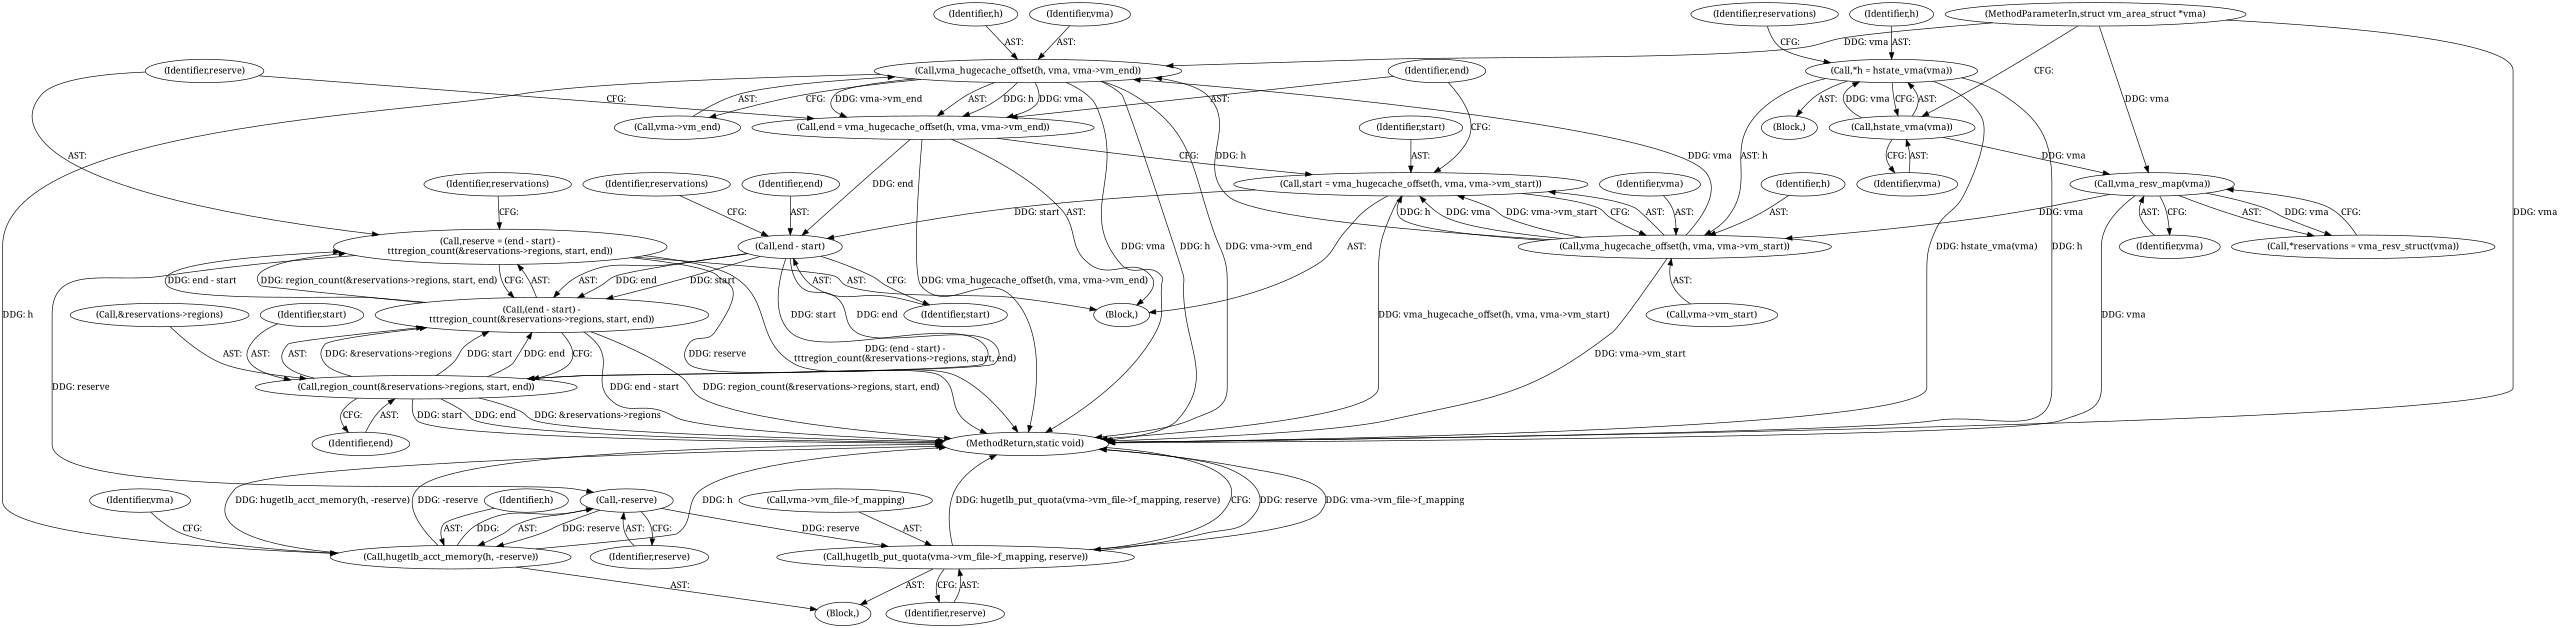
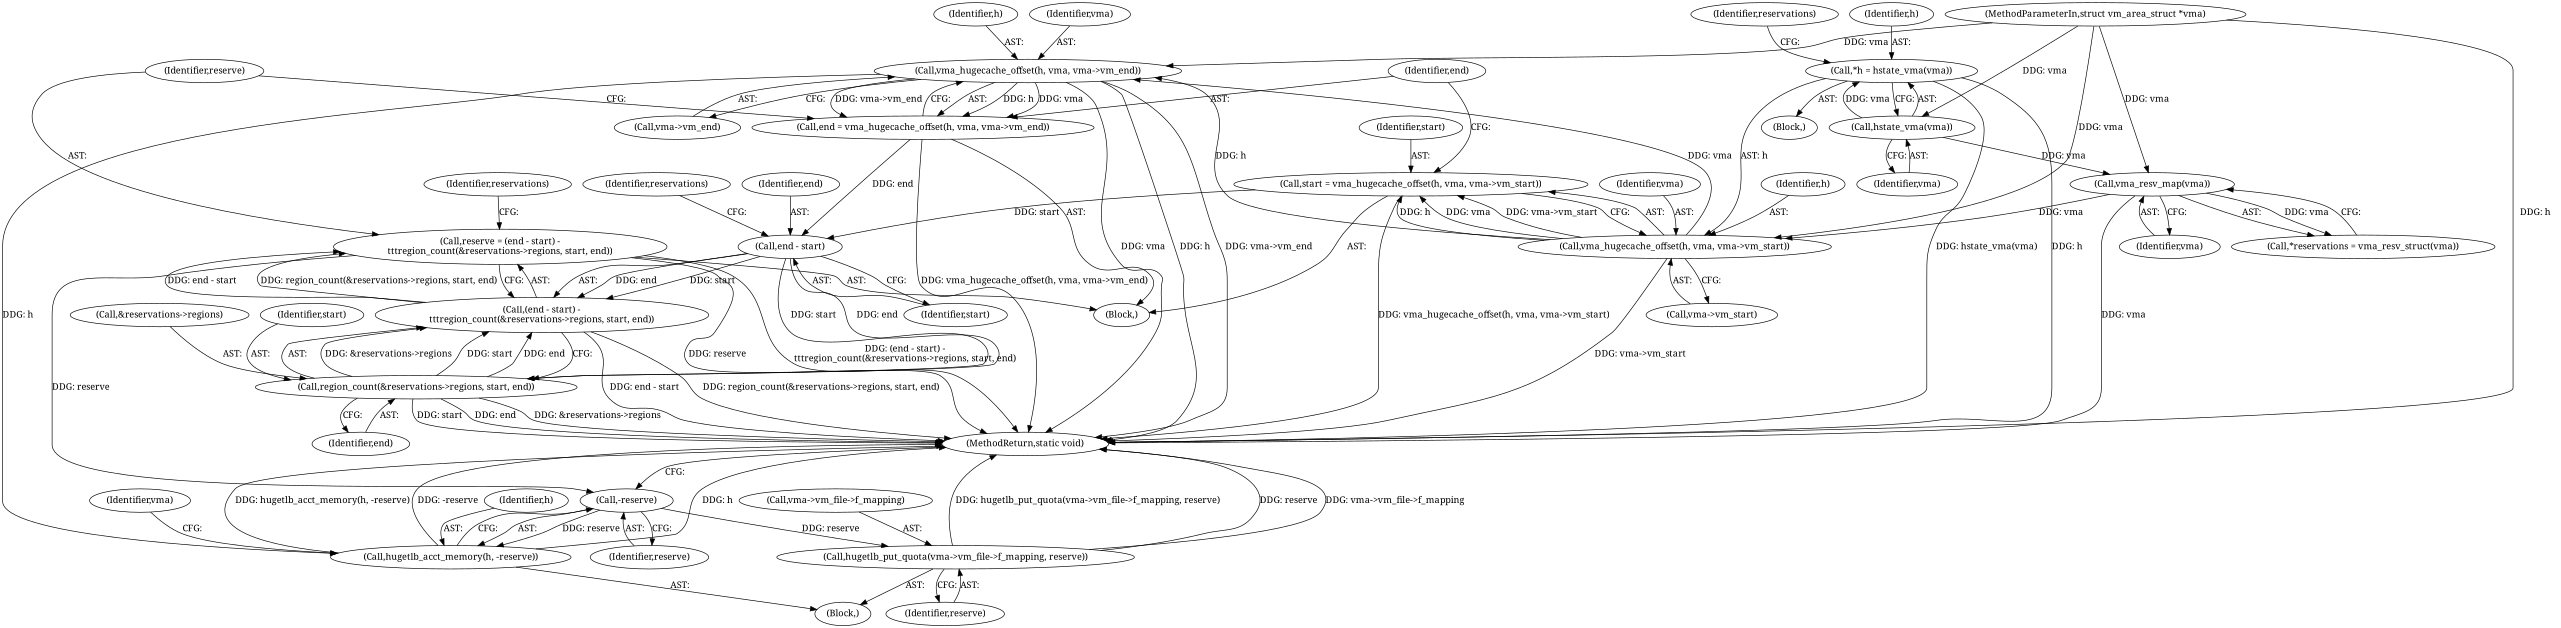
  digraph {
    fontname="Noto Serif"
    node [fontname="Noto Serif"]
    edge [fontname="Noto Serif"]
    n1 [label="(Call,reserve = (end - start) -\n\t\t\tregion_count(&reservations->regions, start, end))"]
    n2 [label="(Call,(end - start) -\n\t\t\tregion_count(&reservations->regions, start, end))"]
    n3 [label="(Call,-reserve)"]
    n4 [label="(MethodReturn,static void)"]
    n5 [label="(Block,)"]
    n6 [label="(Call,region_count(&reservations->regions, start, end))"]
    n7 [label="(Call,hugetlb_acct_memory(h, -reserve))"]
    n8 [label="(Call,hugetlb_put_quota(vma->vm_file->f_mapping, reserve))"]
    n9 [label="(Identifier,reserve)"]
    n10 [label="(Identifier,end)"]
    n11 [label="(Call,end - start)"]
    n12 [label="(Identifier,start)"]
    n13 [label="(Call,end = vma_hugecache_offset(h, vma, vma->vm_end))"]
    n14 [label="(Call,vma_hugecache_offset(h, vma, vma->vm_end))"]
    n15 [label="(Call,vma->vm_end)"]
    n16 [label="(Block,)"]
    n17 [label="(Call,vma_hugecache_offset(h, vma, vma->vm_start))"]
    n18 [label="(Call,start = vma_hugecache_offset(h, vma, vma->vm_start))"]
    n19 [label="(Call,vma->vm_start)"]
    n20 [label="(Call,*h = hstate_vma(vma))"]
    n21 [label="(Call,hstate_vma(vma))"]
    n22 [label="(Block,)"]
    n23 [label="(Call,vma_resv_map(vma))"]
    n24 [label="(Identifier,vma)"]
    n25 [label="(Identifier,vma)"]
    n26 [label="(Call,*reservations = vma_resv_struct(vma))"]
    n27 [label="(MethodParameterIn,struct vm_area_struct *vma)"]
    n28 [label="(Identifier,reserve)"]
    n29 [label="(Call,vma->vm_file->f_mapping)"]
    n30 [label="(Call,&reservations->regions)"]
    n31 [label="(Identifier,h)"]
    n32 [label="(Identifier,reservations)"]
    n33 [label="(Identifier,vma)"]
    n34 [label="(Identifier,reserve)"]
    n35 [label="(Identifier,reservations)"]
    n36 [label="(Identifier,vma)"]
    n37 [label="(Identifier,vma)"]
    n38 [label="(Identifier,h)"]
    n39 [label="(Identifier,end)"]
    n40 [label="(Identifier,h)"]
    n41 [label="(Identifier,end)"]
    n42 [label="(Identifier,start)"]
    n43 [label="(Identifier,start)"]
    n44 [label="(Identifier,h)"]
    n45 [label="(Identifier,reservations)"]
    n1 -> n2 [label="CFG: "]
    n1 -> n3 [label="DDG: reserve"]
    n1 -> n4 [label="DDG: reserve"]
    n1 -> n4 [label="DDG: (end - start) -\n\t\t\tregion_count(&reservations->regions, start, end)"]
    n1 -> n5 [label="AST: "]
    n2 -> n1 [label="AST: "]
    n2 -> n1 [label="DDG: end - start"]
    n2 -> n1 [label="DDG: region_count(&reservations->regions, start, end)"]
    n2 -> n4 [label="DDG: end - start"]
    n2 -> n4 [label="DDG: region_count(&reservations->regions, start, end)"]
    n2 -> n6 [label="CFG: "]
    n3 -> n7 [label="AST: "]
    n3 -> n7 [label="DDG: reserve"]
    n3 -> n8 [label="DDG: reserve"]
    n3 -> n9 [label="CFG: "]
-   n4 -> n8 [label="CFG: "]
+   n4 -> n3 [label="CFG: "]
    n6 -> n2 [label="AST: "]
    n6 -> n2 [label="DDG: &reservations->regions"]
    n6 -> n2 [label="DDG: start"]
    n6 -> n2 [label="DDG: end"]
    n6 -> n4 [label="DDG: &reservations->regions"]
    n6 -> n4 [label="DDG: start"]
    n6 -> n4 [label="DDG: end"]
    n6 -> n10 [label="CFG: "]
-   n7 -> n3 [label="DDG: "]
+   n7 -> n3 [label="CFG: "]
    n7 -> n4 [label="DDG: -reserve"]
    n7 -> n4 [label="DDG: hugetlb_acct_memory(h, -reserve)"]
    n7 -> n4 [label="DDG: h"]
    n7 -> n16 [label="AST: "]
    n8 -> n4 [label="DDG: reserve"]
    n8 -> n4 [label="DDG: vma->vm_file->f_mapping"]
    n8 -> n4 [label="DDG: hugetlb_put_quota(vma->vm_file->f_mapping, reserve)"]
    n8 -> n16 [label="AST: "]
    n8 -> n28 [label="CFG: "]
    n9 -> n3 [label="AST: "]
    n10 -> n6 [label="AST: "]
    n11 -> n2 [label="AST: "]
    n11 -> n2 [label="DDG: end"]
    n11 -> n2 [label="DDG: start"]
    n11 -> n6 [label="DDG: start"]
    n11 -> n6 [label="DDG: end"]
    n11 -> n12 [label="CFG: "]
    n12 -> n11 [label="AST: "]
    n13 -> n4 [label="DDG: vma_hugecache_offset(h, vma, vma->vm_end)"]
    n13 -> n5 [label="AST: "]
    n13 -> n11 [label="DDG: end"]
-   n13 -> n18 [label="CFG: "]
+   n13 -> n14 [label="CFG: "]
    n14 -> n4 [label="DDG: h"]
    n14 -> n4 [label="DDG: vma->vm_end"]
    n14 -> n4 [label="DDG: vma"]
    n14 -> n7 [label="DDG: h"]
    n14 -> n13 [label="AST: "]
    n14 -> n13 [label="DDG: h"]
    n14 -> n13 [label="DDG: vma"]
    n14 -> n13 [label="DDG: vma->vm_end"]
    n14 -> n15 [label="CFG: "]
    n15 -> n14 [label="AST: "]
    n17 -> n4 [label="DDG: vma->vm_start"]
    n17 -> n14 [label="DDG: h"]
    n17 -> n14 [label="DDG: vma"]
    n17 -> n18 [label="AST: "]
    n17 -> n18 [label="DDG: h"]
    n17 -> n18 [label="DDG: vma"]
    n17 -> n18 [label="DDG: vma->vm_start"]
+   n17 -> n19 [label="CFG: "]
    n18 -> n4 [label="DDG: vma_hugecache_offset(h, vma, vma->vm_start)"]
    n18 -> n5 [label="AST: "]
    n18 -> n11 [label="DDG: start"]
    n18 -> n17 [label="CFG: "]
    n19 -> n17 [label="AST: "]
    n20 -> n4 [label="DDG: h"]
    n20 -> n4 [label="DDG: hstate_vma(vma)"]
    n20 -> n17 [label="AST: h"]
    n20 -> n21 [label="CFG: "]
    n20 -> n22 [label="AST: "]
    n21 -> n20 [label="AST: "]
    n21 -> n20 [label="DDG: vma"]
    n21 -> n23 [label="DDG: vma"]
    n21 -> n24 [label="CFG: "]
    n23 -> n4 [label="DDG: vma"]
    n23 -> n17 [label="DDG: vma"]
    n23 -> n25 [label="CFG: "]
    n23 -> n26 [label="AST: "]
    n23 -> n26 [label="DDG: vma"]
    n24 -> n21 [label="AST: "]
    n25 -> n23 [label="AST: "]
    n26 -> n23 [label="CFG: "]
-   n27 -> n4 [label="DDG: vma"]
+   n27 -> n4 [label="DDG: h"]
    n27 -> n14 [label="DDG: vma"]
-   n27 -> n21 [label="CFG: "]
+   n27 -> n17 [label="DDG: vma"]
+   n27 -> n21 [label="DDG: vma"]
    n27 -> n23 [label="DDG: vma"]
    n28 -> n8 [label="AST: "]
    n29 -> n8 [label="AST: "]
    n30 -> n6 [label="AST: "]
    n31 -> n20 [label="AST: "]
    n32 -> n20 [label="CFG: "]
    n33 -> n17 [label="AST: "]
    n34 -> n1 [label="AST: "]
    n34 -> n13 [label="CFG: "]
    n35 -> n1 [label="CFG: "]
    n36 -> n7 [label="CFG: "]
    n37 -> n14 [label="AST: "]
    n38 -> n17 [label="AST: "]
    n39 -> n13 [label="AST: "]
    n39 -> n18 [label="CFG: "]
    n40 -> n7 [label="AST: "]
    n41 -> n11 [label="AST: "]
    n42 -> n18 [label="AST: "]
    n43 -> n6 [label="AST: "]
    n44 -> n14 [label="AST: "]
    n45 -> n11 [label="CFG: "]
  }
